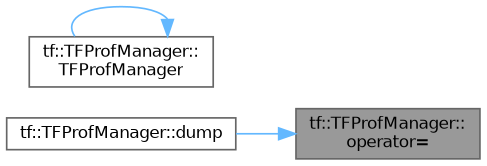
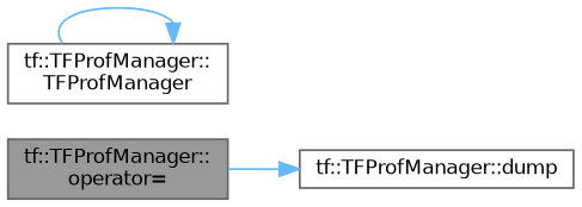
  digraph {
    rankdir=LR
    node [color=grey40 fillcolor=white fontname=Helvetica fontsize=10 shape=box style=filled]
    edge [color=steelblue1 fontname=Helvetica fontsize=10 labelfontname=Helvetica labelfontsize=10 style=solid]
    n1 [color=gray40 fillcolor=grey60 fontcolor=black height=0.2 label="tf::TFProfManager::\loperator=" width=0.4]
    n2 [height=0.2 label="tf::TFProfManager::dump" width=0.4]
    n3 [height=0.2 label="tf::TFProfManager::\lTFProfManager" width=0.4]
-   n2 -> n1
+   n1 -> n2
    n3 -> n3
  }
